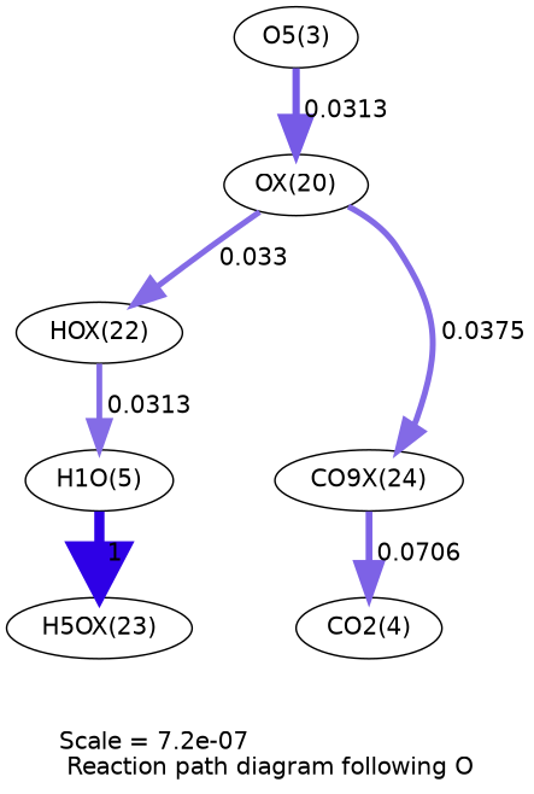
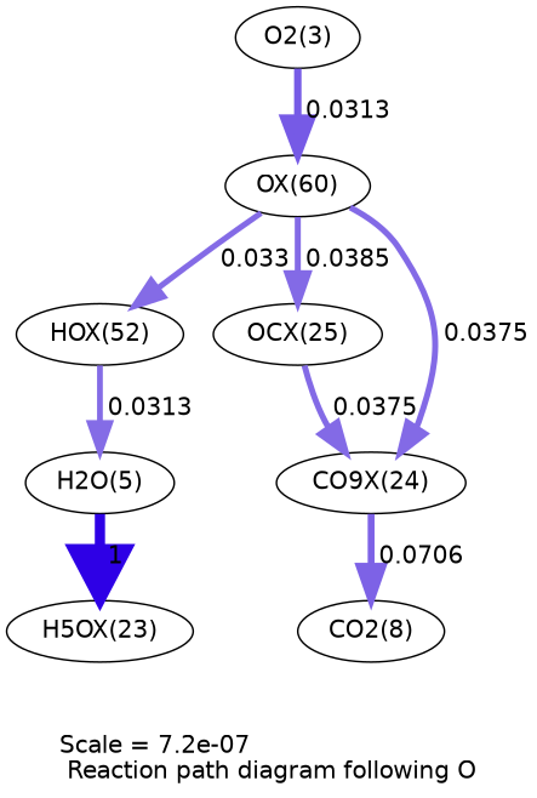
  digraph {
    fontname=Helvetica
    label="Scale = 7.2e-07\l Reaction path diagram following O"
    node [fontname=Helvetica]
    edge [arrowsize=1.76 color="0.7, 0.538, 0.9" fontname=Helvetica penwidth=3.52]
-   n1 [label="O5(3)"]
-   n2 [label="OX(20)"]
-   n3 [label="HOX(22)"]
+   n1 [label="O2(3)"]
+   n2 [label="OX(60)"]
+   n3 [label="HOX(52)"]
+   n4 [label="OCX(25)"]
    n5 [label="CO9X(24)"]
-   n6 [label="H1O(5)"]
-   n7 [label="CO2(4)"]
+   n6 [label="H2O(5)"]
+   n7 [label="CO2(8)"]
    n8 [label="H5OX(23)"]
    n1 -> n2 [arrowsize=2.16 color="0.7, 0.609, 0.9" label=" 0.0313" penwidth=4.33]
    n2 -> n3 [arrowsize=1.71 color="0.7, 0.533, 0.9" label=" 0.033" penwidth=3.42]
+   n2 -> n4 [arrowsize=1.77 color="0.7, 0.539, 0.9" label=" 0.0385" penwidth=3.54]
    n2 -> n5 [label=" 0.0375"]
    n3 -> n6 [arrowsize=1.69 color="0.7, 0.531, 0.9" label=" 0.0313" penwidth=3.38]
+   n4 -> n5 [label=" 0.0375"]
    n5 -> n7 [arrowsize=2 color="0.7, 0.571, 0.9" label=" 0.0706" penwidth=4]
    n6 -> n8 [arrowsize=3 color="0.7, 1.5, 0.9" label=" 1" penwidth=6]
  }
